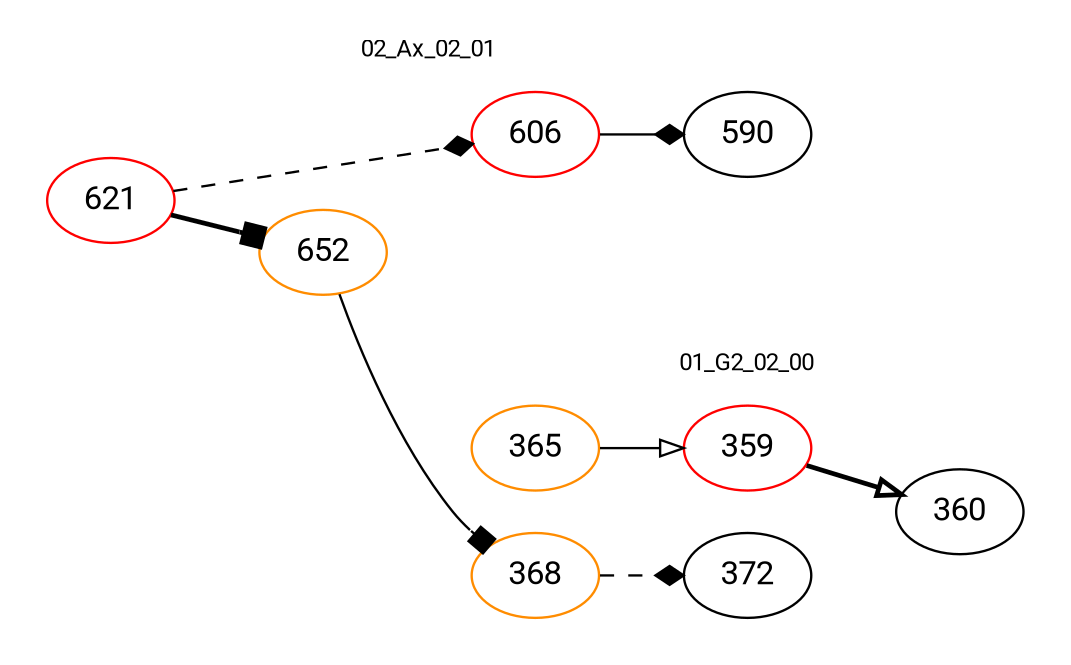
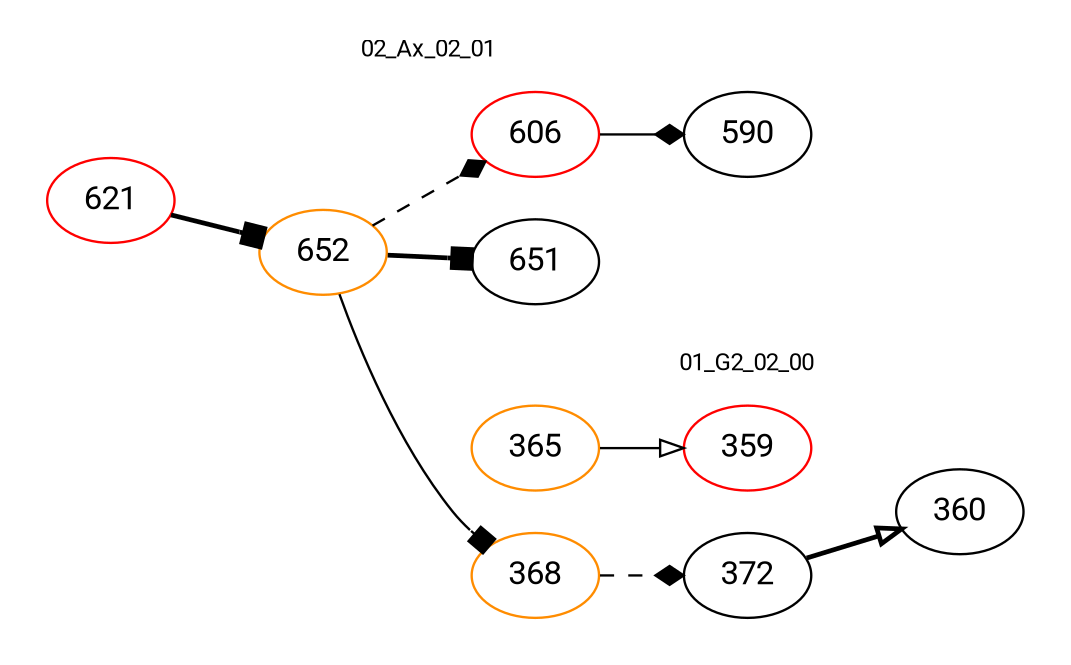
  digraph {
    fontname=Roboto
    rankdir=LR
    node [color=black fontname=Roboto]
    edge [arrowhead=diamond color=black fontname=Roboto style=bold]
    n1 [color=red label=621]
    n2 [color=red label=606]
    n3 [color=darkorange label=652]
    n4 [label=590]
+   n5 [label=651]
    n6 [color=darkorange label=365]
    n7 [color=red label=359]
    n8 [color=darkorange label=368]
    n9 [label=360]
    n10 [label=372]
    subgraph cluster_1 {
      color=white
      fontsize=10
      label="02_Ax_02_01"
      n1
      n2
      n3
      n4
+     n5
    }
    subgraph cluster_2 {
      color=white
      fontsize=10
      label="01_G2_02_00"
      n6
      n7
      n8
      n9
      n10
    }
-   n1 -> n2 [style=dashed]
+   n3 -> n2 [style=dashed]
    n1 -> n3 [arrowhead=box]
    n2 -> n4 [style=solid]
+   n3 -> n5 [arrowhead=box]
    n3 -> n8 [arrowhead=box style=solid]
    n6 -> n7 [arrowhead=onormal style=solid]
-   n7 -> n9 [arrowhead=onormal]
+   n10 -> n9 [arrowhead=onormal]
    n8 -> n10 [style=dashed]
  }
